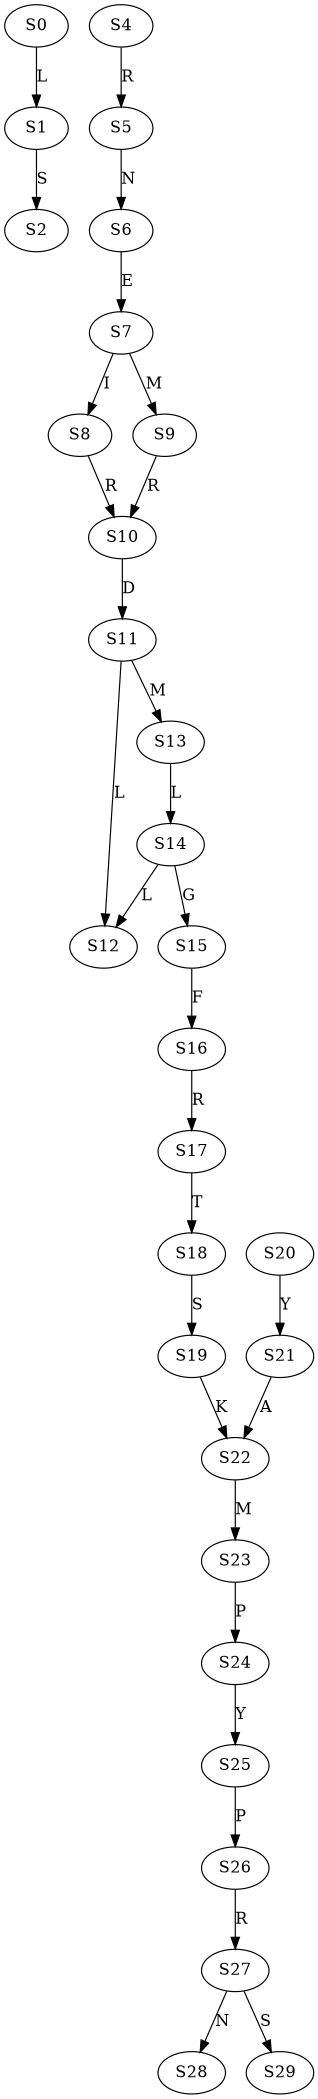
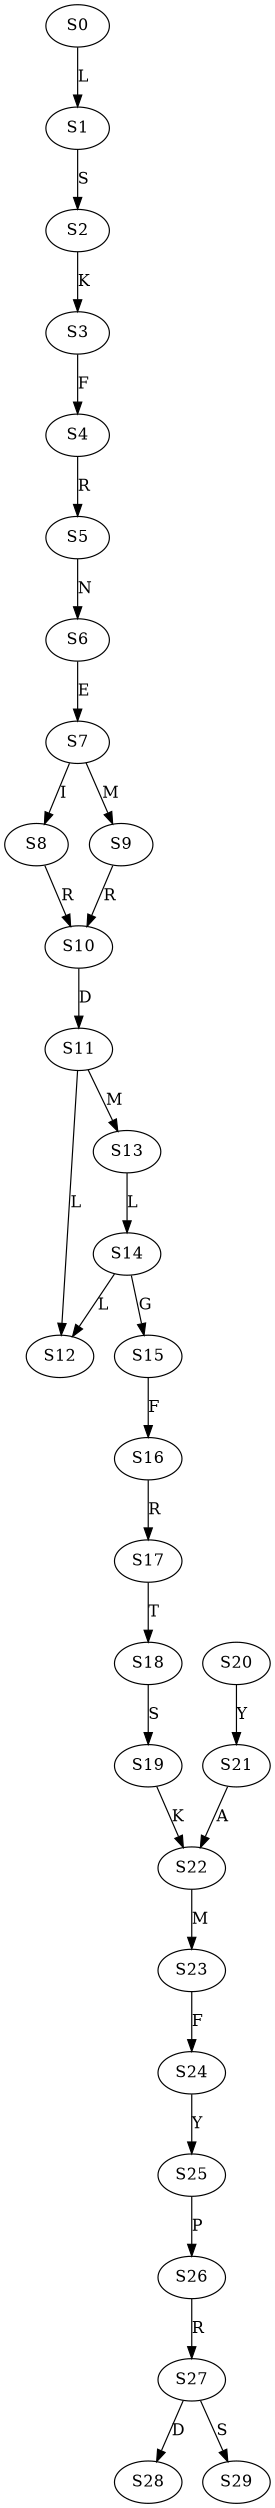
  strict digraph {
    fontname="DejaVu Serif"
    node [fontname="DejaVu Serif"]
    edge [fontname="DejaVu Serif"]
    S0
    S1
    S2
+   S3
    S4
    S5
    S6
    S7
    S8
    S9
    S10
    S11
    S12
    S13
    S14
    S15
    S16
    S17
    S18
    S19
    S22
    S20
    S21
    S23
    S24
    S25
    S26
    S27
    S28
    S29
    S0 -> S1 [label=L]
    S1 -> S2 [label=S]
+   S2 -> S3 [label=K]
+   S3 -> S4 [label=F]
    S4 -> S5 [label=R]
    S5 -> S6 [label=N]
    S6 -> S7 [label=E]
    S7 -> S8 [label=I]
    S7 -> S9 [label=M]
    S8 -> S10 [label=R]
    S9 -> S10 [label=R]
    S10 -> S11 [label=D]
    S11 -> S12 [label=L]
    S11 -> S13 [label=M]
    S13 -> S14 [label=L]
    S14 -> S12 [label=L]
    S14 -> S15 [label=G]
    S15 -> S16 [label=F]
    S16 -> S17 [label=R]
    S17 -> S18 [label=T]
    S18 -> S19 [label=S]
    S19 -> S22 [label=K]
    S22 -> S23 [label=M]
    S20 -> S21 [label=Y]
    S21 -> S22 [label=A]
-   S23 -> S24 [label=P]
+   S23 -> S24 [label=F]
    S24 -> S25 [label=Y]
    S25 -> S26 [label=P]
    S26 -> S27 [label=R]
-   S27 -> S28 [label=N]
+   S27 -> S28 [label=D]
    S27 -> S29 [label=S]
  }
